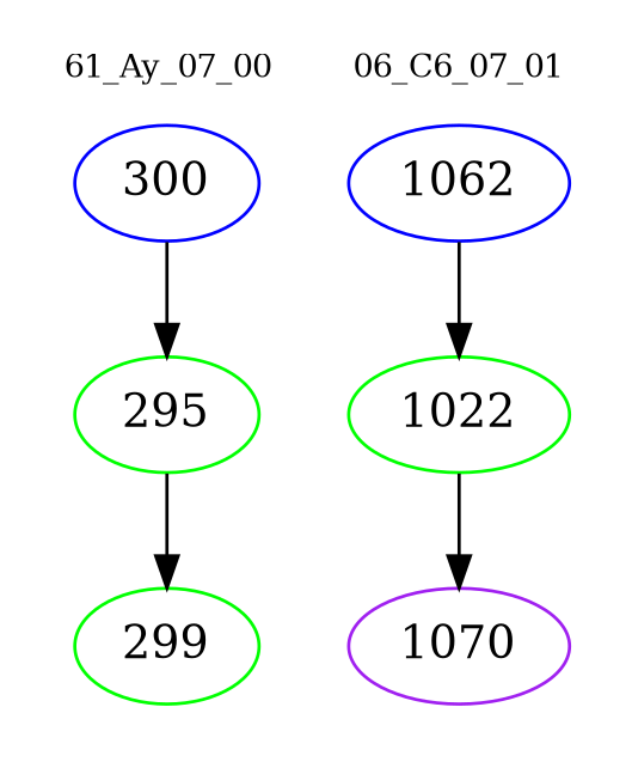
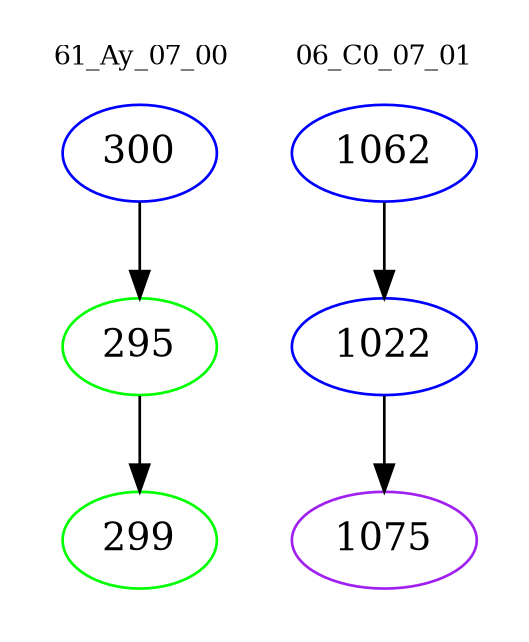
  digraph {
    node [color=green]
    edge [color=black]
    n1 [color=blue label=300]
    n2 [label=295]
    n3 [label=299]
    n4 [color=blue label=1062]
-   n5 [label=1022]
-   n6 [color=purple label=1070]
+   n5 [color=blue label=1022]
+   n6 [color=purple label=1075]
    subgraph cluster_1 {
      color=white
      fontsize=10
      label="61_Ay_07_00"
      n1
      n2
      n3
    }
    subgraph cluster_2 {
      color=white
      fontsize=10
-     label="06_C6_07_01"
+     label="06_C0_07_01"
      n4
      n5
      n6
    }
    n1 -> n2
    n2 -> n3
    n4 -> n5
    n5 -> n6
  }
